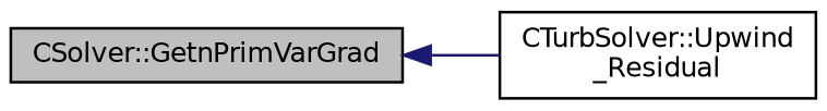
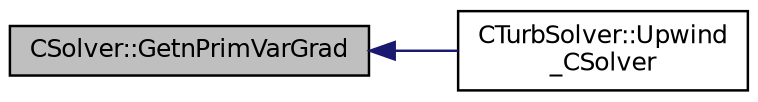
  digraph {
    rankdir=LR
    node [color=black fontname=Helvetica fontsize=10 shape=record style=filled]
    n1 [fillcolor=grey75 fontcolor=black height=0.2 label="CSolver::GetnPrimVarGrad" width=0.4]
-   n2 [fillcolor=white height=0.2 label="CTurbSolver::Upwind\l_Residual" width=0.4]
+   n2 [fillcolor=white height=0.2 label="CTurbSolver::Upwind\l_CSolver" width=0.4]
    n1 -> n2 [color=midnightblue dir=back fontname=Helvetica fontsize=10 labelfontname=Helvetica labelfontsize=10 style=solid]
  }
